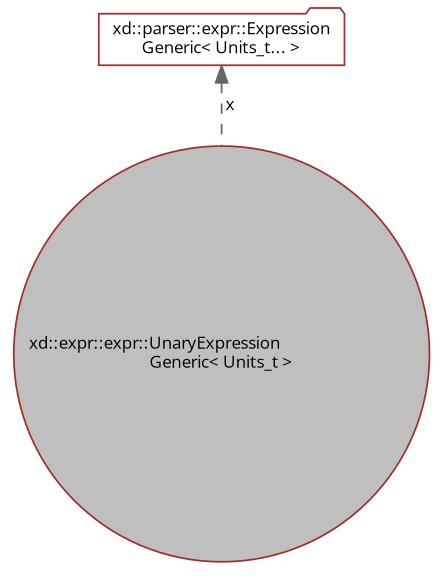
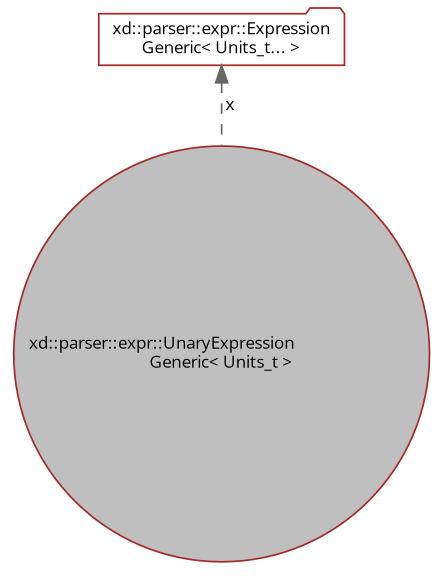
  digraph {
    fontname="Open Sans"
    node [color=brown fontname="Open Sans" fontsize=10 style=filled]
-   n1 [fillcolor=grey75 fontcolor=black height=0.2 label="xd::expr::expr::UnaryExpression\lGeneric\< Units_t \>" shape=circle width=0.4]
+   n1 [fillcolor=grey75 fontcolor=black height=0.2 label="xd::parser::expr::UnaryExpression\lGeneric\< Units_t \>" shape=circle width=0.4]
    n2 [fillcolor=white height=0.2 label="xd::parser::expr::Expression\lGeneric\< Units_t... \>" shape=folder width=0.4]
    n2 -> n1 [color=gray40 dir=back fontname="Open Sans" fontsize=10 label=" x" labelfontname=Helvetica labelfontsize=10 style=dashed]
  }
